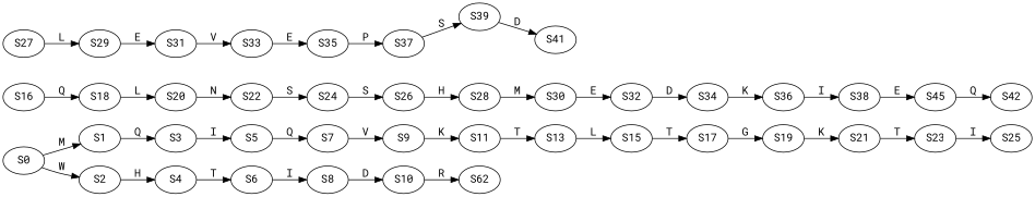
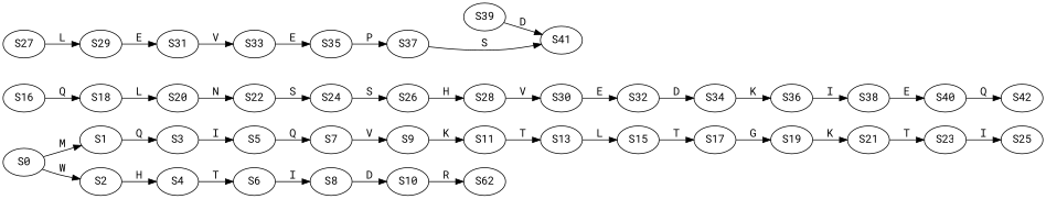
  strict digraph {
    fontname="Roboto Mono"
    rankdir=LR
    node [fontname="Roboto Mono"]
    edge [fontname="Roboto Mono"]
    S0
    S1
    S2
    S3
    S4
    S5
    S6
    S7
    S8
    S9
    S10
    S11
    n13 [label=S62]
    S13
    S15
    S17
    S16
    S18
    S19
    S20
    S21
    S22
    S23
    S24
    S25
    S26
    S28
    S27
    S29
    S30
    S31
    S32
    S33
    S34
    S35
    S36
    S37
    S38
    S39
-   S40 [label=S45]
+   S40
    S41
    S42
    S0 -> S1 [label=M]
    S0 -> S2 [label=W]
    S1 -> S3 [label=Q]
    S2 -> S4 [label=H]
    S3 -> S5 [label=I]
    S4 -> S6 [label=T]
    S5 -> S7 [label=Q]
    S6 -> S8 [label=I]
    S7 -> S9 [label=V]
    S8 -> S10 [label=D]
    S9 -> S11 [label=K]
    S10 -> n13 [label=R]
    S11 -> S13 [label=T]
    S13 -> S15 [label=L]
    S15 -> S17 [label=T]
    S17 -> S19 [label=G]
    S16 -> S18 [label=Q]
    S18 -> S20 [label=L]
    S19 -> S21 [label=K]
    S20 -> S22 [label=N]
    S21 -> S23 [label=T]
    S22 -> S24 [label=S]
    S23 -> S25 [label=I]
    S24 -> S26 [label=S]
    S26 -> S28 [label=H]
-   S28 -> S30 [label=M]
+   S28 -> S30 [label=V]
    S27 -> S29 [label=L]
    S29 -> S31 [label=E]
    S30 -> S32 [label=E]
    S31 -> S33 [label=V]
    S32 -> S34 [label=D]
    S33 -> S35 [label=E]
    S34 -> S36 [label=K]
    S35 -> S37 [label=P]
    S36 -> S38 [label=I]
-   S37 -> S39 [label=S]
+   S37 -> S41 [label=S]
    S38 -> S40 [label=E]
    S39 -> S41 [label=D]
    S40 -> S42 [label=Q]
  }
